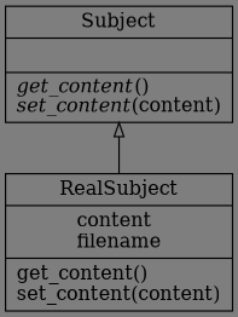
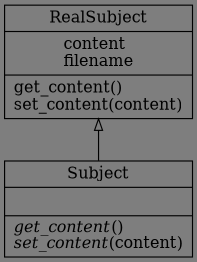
  digraph {
    bgcolor="#7e7e7e"
    rankdir=BT
    node [color=black fontcolor=black shape=record style=solid]
    n1 [label=<{RealSubject|content<br ALIGN="LEFT"/>filename<br ALIGN="LEFT"/>|get_content()<br ALIGN="LEFT"/>set_content(content)<br ALIGN="LEFT"/>}>]
    n2 [label=<{Subject|<br ALIGN="LEFT"/>|<I>get_content</I>()<br ALIGN="LEFT"/><I>set_content</I>(content)<br ALIGN="LEFT"/>}>]
-   n1 -> n2 [arrowhead=empty arrowtail=none]
+   n2 -> n1 [arrowhead=empty arrowtail=none]
  }
